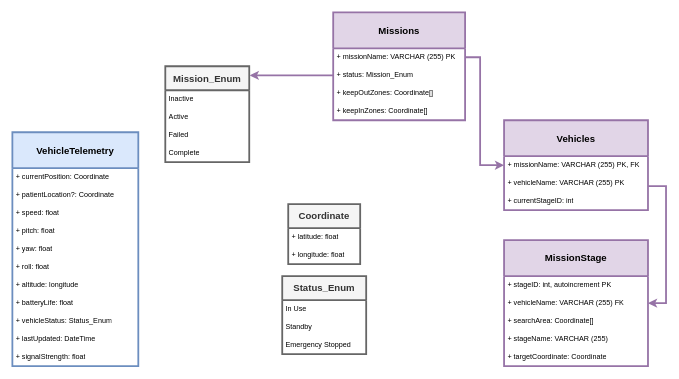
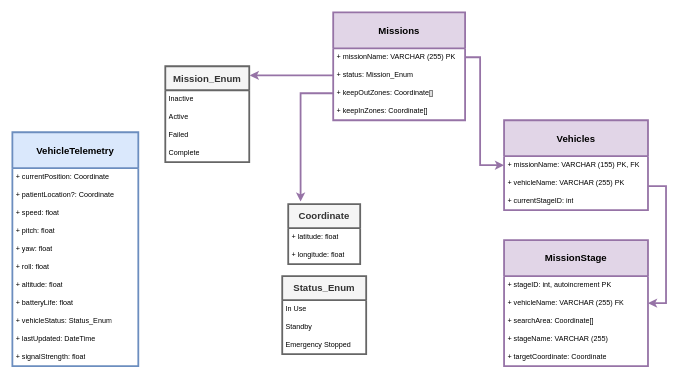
  <mxCell id="0" />
  <mxCell id="1" parent="0" />
  <mxCell id="2" value="&lt;font style=&quot;&quot; data-font-src=&quot;https://fonts.googleapis.com/css?family=Arial&quot;&gt;&lt;font style=&quot;font-size: 16px;&quot;&gt;VehicleTelemetry &lt;/font&gt;&lt;br&gt;&lt;/font&gt;" style="swimlane;fontStyle=1;childLayout=stackLayout;horizontal=1;startSize=60;horizontalStack=0;resizeParent=1;resizeParentMax=0;resizeLast=0;collapsible=1;marginBottom=0;whiteSpace=wrap;html=1;fontFamily=Arial;fontSource=https%3A%2F%2Ffonts.googleapis.com%2Fcss%3Ffamily%3DArial;fontSize=16;strokeWidth=3;fillColor=#dae8fc;strokeColor=#6c8ebf;" vertex="1" parent="1"><mxGeometry x="20" y="220" width="210" height="390" as="geometry" /></mxCell>
  <mxCell id="3" value="+ currentPosition: Coordinate" style="text;strokeColor=none;fillColor=none;align=left;verticalAlign=middle;spacingLeft=4;spacingRight=4;overflow=hidden;points=[[0,0.5],[1,0.5]];portConstraint=eastwest;rotatable=0;whiteSpace=wrap;html=1;fontFamily=Arial;fontSource=https%3A%2F%2Ffonts.googleapis.com%2Fcss%3Ffamily%3DArial;" vertex="1" parent="2"><mxGeometry y="60" width="210" height="30" as="geometry" /></mxCell>
  <mxCell id="4" value="+ patientLocation?: Coordinate" style="text;strokeColor=none;fillColor=none;align=left;verticalAlign=middle;spacingLeft=4;spacingRight=4;overflow=hidden;points=[[0,0.5],[1,0.5]];portConstraint=eastwest;rotatable=0;whiteSpace=wrap;html=1;fontFamily=Arial;fontSource=https%3A%2F%2Ffonts.googleapis.com%2Fcss%3Ffamily%3DArial;" vertex="1" parent="2"><mxGeometry y="90" width="210" height="30" as="geometry" /></mxCell>
  <mxCell id="5" value="+ speed: float" style="text;strokeColor=none;fillColor=none;align=left;verticalAlign=middle;spacingLeft=4;spacingRight=4;overflow=hidden;points=[[0,0.5],[1,0.5]];portConstraint=eastwest;rotatable=0;whiteSpace=wrap;html=1;fontFamily=Arial;fontSource=https%3A%2F%2Ffonts.googleapis.com%2Fcss%3Ffamily%3DArial;" vertex="1" parent="2"><mxGeometry y="120" width="210" height="30" as="geometry" /></mxCell>
  <mxCell id="6" value="+ pitch: float" style="text;strokeColor=none;fillColor=none;align=left;verticalAlign=middle;spacingLeft=4;spacingRight=4;overflow=hidden;points=[[0,0.5],[1,0.5]];portConstraint=eastwest;rotatable=0;whiteSpace=wrap;html=1;fontFamily=Arial;fontSource=https%3A%2F%2Ffonts.googleapis.com%2Fcss%3Ffamily%3DArial;" vertex="1" parent="2"><mxGeometry y="150" width="210" height="30" as="geometry" /></mxCell>
  <mxCell id="7" value="+ yaw: float" style="text;strokeColor=none;fillColor=none;align=left;verticalAlign=middle;spacingLeft=4;spacingRight=4;overflow=hidden;points=[[0,0.5],[1,0.5]];portConstraint=eastwest;rotatable=0;whiteSpace=wrap;html=1;fontFamily=Arial;fontSource=https%3A%2F%2Ffonts.googleapis.com%2Fcss%3Ffamily%3DArial;" vertex="1" parent="2"><mxGeometry y="180" width="210" height="30" as="geometry" /></mxCell>
  <mxCell id="8" value="+ roll: float" style="text;strokeColor=none;fillColor=none;align=left;verticalAlign=middle;spacingLeft=4;spacingRight=4;overflow=hidden;points=[[0,0.5],[1,0.5]];portConstraint=eastwest;rotatable=0;whiteSpace=wrap;html=1;fontFamily=Arial;fontSource=https%3A%2F%2Ffonts.googleapis.com%2Fcss%3Ffamily%3DArial;" vertex="1" parent="2"><mxGeometry y="210" width="210" height="30" as="geometry" /></mxCell>
- <mxCell id="9" value="+ altitude: longitude" style="text;strokeColor=none;fillColor=none;align=left;verticalAlign=middle;spacingLeft=4;spacingRight=4;overflow=hidden;points=[[0,0.5],[1,0.5]];portConstraint=eastwest;rotatable=0;whiteSpace=wrap;html=1;fontFamily=Arial;fontSource=https%3A%2F%2Ffonts.googleapis.com%2Fcss%3Ffamily%3DArial;" vertex="1" parent="2"><mxGeometry y="240" width="210" height="30" as="geometry" /></mxCell>
+ <mxCell id="9" value="+ altitude: float" style="text;strokeColor=none;fillColor=none;align=left;verticalAlign=middle;spacingLeft=4;spacingRight=4;overflow=hidden;points=[[0,0.5],[1,0.5]];portConstraint=eastwest;rotatable=0;whiteSpace=wrap;html=1;fontFamily=Arial;fontSource=https%3A%2F%2Ffonts.googleapis.com%2Fcss%3Ffamily%3DArial;" vertex="1" parent="2"><mxGeometry y="240" width="210" height="30" as="geometry" /></mxCell>
  <mxCell id="10" value="+ batteryLife: float" style="text;strokeColor=none;fillColor=none;align=left;verticalAlign=middle;spacingLeft=4;spacingRight=4;overflow=hidden;points=[[0,0.5],[1,0.5]];portConstraint=eastwest;rotatable=0;whiteSpace=wrap;html=1;fontFamily=Arial;fontSource=https%3A%2F%2Ffonts.googleapis.com%2Fcss%3Ffamily%3DArial;" vertex="1" parent="2"><mxGeometry y="270" width="210" height="30" as="geometry" /></mxCell>
  <mxCell id="11" value="+ vehicleStatus: Status_Enum" style="text;strokeColor=none;fillColor=none;align=left;verticalAlign=middle;spacingLeft=4;spacingRight=4;overflow=hidden;points=[[0,0.5],[1,0.5]];portConstraint=eastwest;rotatable=0;whiteSpace=wrap;html=1;fontFamily=Arial;fontSource=https%3A%2F%2Ffonts.googleapis.com%2Fcss%3Ffamily%3DArial;" vertex="1" parent="2"><mxGeometry y="300" width="210" height="30" as="geometry" /></mxCell>
  <mxCell id="12" value="+ lastUpdated: DateTime" style="text;strokeColor=none;fillColor=none;align=left;verticalAlign=middle;spacingLeft=4;spacingRight=4;overflow=hidden;points=[[0,0.5],[1,0.5]];portConstraint=eastwest;rotatable=0;whiteSpace=wrap;html=1;fontFamily=Arial;fontSource=https%3A%2F%2Ffonts.googleapis.com%2Fcss%3Ffamily%3DArial;" vertex="1" parent="2"><mxGeometry y="330" width="210" height="30" as="geometry" /></mxCell>
  <mxCell id="13" value="+ signalStrength: float" style="text;strokeColor=none;fillColor=none;align=left;verticalAlign=middle;spacingLeft=4;spacingRight=4;overflow=hidden;points=[[0,0.5],[1,0.5]];portConstraint=eastwest;rotatable=0;whiteSpace=wrap;html=1;fontFamily=Arial;fontSource=https%3A%2F%2Ffonts.googleapis.com%2Fcss%3Ffamily%3DArial;" vertex="1" parent="2"><mxGeometry y="360" width="210" height="30" as="geometry" /></mxCell>
  <mxCell id="14" value="&lt;font data-font-src=&quot;https://fonts.googleapis.com/css?family=Arial&quot;&gt;Vehicles&lt;/font&gt;" style="swimlane;fontStyle=1;childLayout=stackLayout;horizontal=1;startSize=60;horizontalStack=0;resizeParent=1;resizeParentMax=0;resizeLast=0;collapsible=1;marginBottom=0;whiteSpace=wrap;html=1;fontFamily=Arial;fontSource=https%3A%2F%2Ffonts.googleapis.com%2Fcss%3Ffamily%3DArial;fontSize=16;strokeWidth=3;fillColor=#e1d5e7;strokeColor=#9673a6;" vertex="1" parent="1"><mxGeometry x="839.92" y="200" width="240" height="150" as="geometry" /></mxCell>
- <mxCell id="15" value="+ missionName: VARCHAR (255) PK, FK" style="text;strokeColor=none;fillColor=none;align=left;verticalAlign=middle;spacingLeft=4;spacingRight=4;overflow=hidden;points=[[0,0.5],[1,0.5]];portConstraint=eastwest;rotatable=0;whiteSpace=wrap;html=1;fontFamily=Arial;fontSource=https%3A%2F%2Ffonts.googleapis.com%2Fcss%3Ffamily%3DArial;" vertex="1" parent="14"><mxGeometry y="60" width="240" height="30" as="geometry" /></mxCell>
+ <mxCell id="15" value="+ missionName: VARCHAR (155) PK, FK" style="text;strokeColor=none;fillColor=none;align=left;verticalAlign=middle;spacingLeft=4;spacingRight=4;overflow=hidden;points=[[0,0.5],[1,0.5]];portConstraint=eastwest;rotatable=0;whiteSpace=wrap;html=1;fontFamily=Arial;fontSource=https%3A%2F%2Ffonts.googleapis.com%2Fcss%3Ffamily%3DArial;" vertex="1" parent="14"><mxGeometry y="60" width="240" height="30" as="geometry" /></mxCell>
  <mxCell id="16" value="+ vehicleName: VARCHAR (255) PK" style="text;strokeColor=none;fillColor=none;align=left;verticalAlign=middle;spacingLeft=4;spacingRight=4;overflow=hidden;points=[[0,0.5],[1,0.5]];portConstraint=eastwest;rotatable=0;whiteSpace=wrap;html=1;fontFamily=Arial;fontSource=https%3A%2F%2Ffonts.googleapis.com%2Fcss%3Ffamily%3DArial;" vertex="1" parent="14"><mxGeometry y="90" width="240" height="30" as="geometry" /></mxCell>
  <mxCell id="17" value="&lt;div&gt;+ currentStageID: int&lt;br&gt;&lt;/div&gt;" style="text;strokeColor=none;fillColor=none;align=left;verticalAlign=middle;spacingLeft=4;spacingRight=4;overflow=hidden;points=[[0,0.5],[1,0.5]];portConstraint=eastwest;rotatable=0;whiteSpace=wrap;html=1;fontFamily=Arial;fontSource=https%3A%2F%2Ffonts.googleapis.com%2Fcss%3Ffamily%3DArial;" vertex="1" parent="14"><mxGeometry y="120" width="240" height="30" as="geometry" /></mxCell>
  <mxCell id="18" value="&lt;font style=&quot;&quot;&gt;&lt;font style=&quot;font-size: 16px;&quot;&gt;Coordinate&lt;/font&gt;&lt;br&gt;&lt;/font&gt;" style="swimlane;fontStyle=1;childLayout=stackLayout;horizontal=1;startSize=40;horizontalStack=0;resizeParent=1;resizeParentMax=0;resizeLast=0;collapsible=1;marginBottom=0;whiteSpace=wrap;html=1;fontFamily=Arial;fontSource=https%3A%2F%2Ffonts.googleapis.com%2Fcss%3Ffamily%3DArial;fontSize=16;strokeWidth=3;fillColor=#f5f5f5;fontColor=#333333;strokeColor=#666666;" vertex="1" parent="1"><mxGeometry x="480" y="340" width="120" height="100" as="geometry" /></mxCell>
  <mxCell id="19" value="+ latitude: float" style="text;strokeColor=none;fillColor=none;align=left;verticalAlign=middle;spacingLeft=4;spacingRight=4;overflow=hidden;points=[[0,0.5],[1,0.5]];portConstraint=eastwest;rotatable=0;whiteSpace=wrap;html=1;fontFamily=Arial;fontSource=https%3A%2F%2Ffonts.googleapis.com%2Fcss%3Ffamily%3DArial;" vertex="1" parent="18"><mxGeometry y="40" width="120" height="30" as="geometry" /></mxCell>
  <mxCell id="20" value="+ longitude: float" style="text;strokeColor=none;fillColor=none;align=left;verticalAlign=middle;spacingLeft=4;spacingRight=4;overflow=hidden;points=[[0,0.5],[1,0.5]];portConstraint=eastwest;rotatable=0;whiteSpace=wrap;html=1;fontFamily=Arial;fontSource=https%3A%2F%2Ffonts.googleapis.com%2Fcss%3Ffamily%3DArial;" vertex="1" parent="18"><mxGeometry y="70" width="120" height="30" as="geometry" /></mxCell>
+ <mxCell id="21" style="edgeStyle=orthogonalEdgeStyle;rounded=0;orthogonalLoop=1;jettySize=auto;html=1;exitX=0;exitY=0.5;exitDx=0;exitDy=0;fillColor=#e1d5e7;strokeColor=#9673a6;strokeWidth=3;entryX=0.172;entryY=-0.044;entryDx=0;entryDy=0;entryPerimeter=0;" edge="1" parent="1" source="25" target="18"><mxGeometry relative="1" as="geometry"><Array as="points"><mxPoint x="501" y="155" /></Array><mxPoint x="550" y="245" as="targetPoint" /><mxPoint x="549.92" y="50" as="sourcePoint" /></mxGeometry></mxCell>
  <mxCell id="22" value="&lt;font style=&quot;&quot; data-font-src=&quot;https://fonts.googleapis.com/css?family=Arial&quot;&gt;Missions&lt;/font&gt;" style="swimlane;fontStyle=1;childLayout=stackLayout;horizontal=1;startSize=60;horizontalStack=0;resizeParent=1;resizeParentMax=0;resizeLast=0;collapsible=1;marginBottom=0;whiteSpace=wrap;html=1;fontFamily=Arial;fontSource=https%3A%2F%2Ffonts.googleapis.com%2Fcss%3Ffamily%3DArial;fontSize=16;strokeWidth=3;fillColor=#e1d5e7;strokeColor=#9673a6;" vertex="1" parent="1"><mxGeometry x="555" y="20" width="219.92" height="180" as="geometry" /></mxCell>
  <mxCell id="23" value="+ missionName: VARCHAR (255) PK" style="text;strokeColor=none;fillColor=none;align=left;verticalAlign=middle;spacingLeft=4;spacingRight=4;overflow=hidden;points=[[0,0.5],[1,0.5]];portConstraint=eastwest;rotatable=0;whiteSpace=wrap;html=1;fontFamily=Arial;fontSource=https%3A%2F%2Ffonts.googleapis.com%2Fcss%3Ffamily%3DArial;" vertex="1" parent="22"><mxGeometry y="60" width="219.92" height="30" as="geometry" /></mxCell>
  <mxCell id="24" value="+ status: Mission_Enum" style="text;strokeColor=none;fillColor=none;align=left;verticalAlign=middle;spacingLeft=4;spacingRight=4;overflow=hidden;points=[[0,0.5],[1,0.5]];portConstraint=eastwest;rotatable=0;whiteSpace=wrap;html=1;fontFamily=Arial;fontSource=https%3A%2F%2Ffonts.googleapis.com%2Fcss%3Ffamily%3DArial;" vertex="1" parent="22"><mxGeometry y="90" width="219.92" height="30" as="geometry" /></mxCell>
  <mxCell id="25" value="+ keepOutZones: Coordinate[]" style="text;strokeColor=none;fillColor=none;align=left;verticalAlign=middle;spacingLeft=4;spacingRight=4;overflow=hidden;points=[[0,0.5],[1,0.5]];portConstraint=eastwest;rotatable=0;whiteSpace=wrap;html=1;fontFamily=Arial;fontSource=https%3A%2F%2Ffonts.googleapis.com%2Fcss%3Ffamily%3DArial;" vertex="1" parent="22"><mxGeometry y="120" width="219.92" height="30" as="geometry" /></mxCell>
  <mxCell id="26" value="+ keepInZones: Coordinate[]" style="text;strokeColor=none;fillColor=none;align=left;verticalAlign=middle;spacingLeft=4;spacingRight=4;overflow=hidden;points=[[0,0.5],[1,0.5]];portConstraint=eastwest;rotatable=0;whiteSpace=wrap;html=1;fontFamily=Arial;fontSource=https%3A%2F%2Ffonts.googleapis.com%2Fcss%3Ffamily%3DArial;" vertex="1" parent="22"><mxGeometry y="150" width="219.92" height="30" as="geometry" /></mxCell>
  <mxCell id="27" value="&lt;font style=&quot;&quot; data-font-src=&quot;https://fonts.googleapis.com/css?family=Arial&quot;&gt;MissionStage&lt;br&gt;&lt;/font&gt;" style="swimlane;fontStyle=1;childLayout=stackLayout;horizontal=1;startSize=60;horizontalStack=0;resizeParent=1;resizeParentMax=0;resizeLast=0;collapsible=1;marginBottom=0;whiteSpace=wrap;html=1;fontFamily=Arial;fontSource=https%3A%2F%2Ffonts.googleapis.com%2Fcss%3Ffamily%3DArial;fontSize=16;strokeWidth=3;fillColor=#e1d5e7;strokeColor=#9673a6;" vertex="1" parent="1"><mxGeometry x="839.92" y="400" width="240" height="210" as="geometry" /></mxCell>
  <mxCell id="28" value="+ stageID: int, autoincrement PK" style="text;strokeColor=none;fillColor=none;align=left;verticalAlign=middle;spacingLeft=4;spacingRight=4;overflow=hidden;points=[[0,0.5],[1,0.5]];portConstraint=eastwest;rotatable=0;whiteSpace=wrap;html=1;fontFamily=Arial;fontSource=https%3A%2F%2Ffonts.googleapis.com%2Fcss%3Ffamily%3DArial;" vertex="1" parent="27"><mxGeometry y="60" width="240" height="30" as="geometry" /></mxCell>
  <mxCell id="29" value="+ vehicleName: VARCHAR (255) FK" style="text;strokeColor=none;fillColor=none;align=left;verticalAlign=middle;spacingLeft=4;spacingRight=4;overflow=hidden;points=[[0,0.5],[1,0.5]];portConstraint=eastwest;rotatable=0;whiteSpace=wrap;html=1;fontFamily=Arial;fontSource=https%3A%2F%2Ffonts.googleapis.com%2Fcss%3Ffamily%3DArial;" vertex="1" parent="27"><mxGeometry y="90" width="240" height="30" as="geometry" /></mxCell>
  <mxCell id="30" value="+ searchArea: Coordinate[]" style="text;strokeColor=none;fillColor=none;align=left;verticalAlign=middle;spacingLeft=4;spacingRight=4;overflow=hidden;points=[[0,0.5],[1,0.5]];portConstraint=eastwest;rotatable=0;whiteSpace=wrap;html=1;fontFamily=Arial;fontSource=https%3A%2F%2Ffonts.googleapis.com%2Fcss%3Ffamily%3DArial;" vertex="1" parent="27"><mxGeometry y="120" width="240" height="30" as="geometry" /></mxCell>
  <mxCell id="31" value="+ stageName: VARCHAR (255)" style="text;strokeColor=none;fillColor=none;align=left;verticalAlign=middle;spacingLeft=4;spacingRight=4;overflow=hidden;points=[[0,0.5],[1,0.5]];portConstraint=eastwest;rotatable=0;whiteSpace=wrap;html=1;fontFamily=Arial;fontSource=https%3A%2F%2Ffonts.googleapis.com%2Fcss%3Ffamily%3DArial;" vertex="1" parent="27"><mxGeometry y="150" width="240" height="30" as="geometry" /></mxCell>
  <mxCell id="32" value="+ targetCoordinate: Coordinate" style="text;strokeColor=none;fillColor=none;align=left;verticalAlign=middle;spacingLeft=4;spacingRight=4;overflow=hidden;points=[[0,0.5],[1,0.5]];portConstraint=eastwest;rotatable=0;whiteSpace=wrap;html=1;fontFamily=Arial;fontSource=https%3A%2F%2Ffonts.googleapis.com%2Fcss%3Ffamily%3DArial;" vertex="1" parent="27"><mxGeometry y="180" width="240" height="30" as="geometry" /></mxCell>
  <mxCell id="33" value="&lt;font style=&quot;&quot;&gt;&lt;font style=&quot;font-size: 16px;&quot;&gt;Status_Enum&lt;/font&gt;&lt;br&gt;&lt;/font&gt;" style="swimlane;fontStyle=1;childLayout=stackLayout;horizontal=1;startSize=40;horizontalStack=0;resizeParent=1;resizeParentMax=0;resizeLast=0;collapsible=1;marginBottom=0;whiteSpace=wrap;html=1;fontFamily=Arial;fontSource=https%3A%2F%2Ffonts.googleapis.com%2Fcss%3Ffamily%3DArial;fontSize=16;strokeWidth=3;fillColor=#f5f5f5;fontColor=#333333;strokeColor=#666666;" vertex="1" parent="1"><mxGeometry x="470" y="460" width="140" height="130" as="geometry" /></mxCell>
  <mxCell id="34" value="In Use" style="text;strokeColor=none;fillColor=none;align=left;verticalAlign=middle;spacingLeft=4;spacingRight=4;overflow=hidden;points=[[0,0.5],[1,0.5]];portConstraint=eastwest;rotatable=0;whiteSpace=wrap;html=1;fontFamily=Arial;fontSource=https%3A%2F%2Ffonts.googleapis.com%2Fcss%3Ffamily%3DArial;" vertex="1" parent="33"><mxGeometry y="40" width="140" height="30" as="geometry" /></mxCell>
  <mxCell id="35" value="Standby" style="text;strokeColor=none;fillColor=none;align=left;verticalAlign=middle;spacingLeft=4;spacingRight=4;overflow=hidden;points=[[0,0.5],[1,0.5]];portConstraint=eastwest;rotatable=0;whiteSpace=wrap;html=1;fontFamily=Arial;fontSource=https%3A%2F%2Ffonts.googleapis.com%2Fcss%3Ffamily%3DArial;" vertex="1" parent="33"><mxGeometry y="70" width="140" height="30" as="geometry" /></mxCell>
  <mxCell id="36" value="Emergency Stopped" style="text;strokeColor=none;fillColor=none;align=left;verticalAlign=middle;spacingLeft=4;spacingRight=4;overflow=hidden;points=[[0,0.5],[1,0.5]];portConstraint=eastwest;rotatable=0;whiteSpace=wrap;html=1;fontFamily=Arial;fontSource=https%3A%2F%2Ffonts.googleapis.com%2Fcss%3Ffamily%3DArial;" vertex="1" parent="33"><mxGeometry y="100" width="140" height="30" as="geometry" /></mxCell>
  <mxCell id="37" style="edgeStyle=orthogonalEdgeStyle;rounded=0;orthogonalLoop=1;jettySize=auto;html=1;entryX=1;entryY=0.5;entryDx=0;entryDy=0;strokeWidth=3;fillColor=#e1d5e7;strokeColor=#9673a6;" edge="1" parent="1" target="29"><mxGeometry relative="1" as="geometry"><Array as="points"><mxPoint x="1080" y="310" /><mxPoint x="1110" y="310" /><mxPoint x="1110" y="505" /></Array><mxPoint x="1080" y="310" as="sourcePoint" /></mxGeometry></mxCell>
  <mxCell id="38" value="&lt;font style=&quot;&quot; data-font-src=&quot;https://fonts.googleapis.com/css?family=Arial&quot;&gt;&lt;font style=&quot;font-size: 16px;&quot;&gt;Mission_Enum&lt;/font&gt;&lt;br&gt;&lt;/font&gt;" style="swimlane;fontStyle=1;childLayout=stackLayout;horizontal=1;startSize=40;horizontalStack=0;resizeParent=1;resizeParentMax=0;resizeLast=0;collapsible=1;marginBottom=0;whiteSpace=wrap;html=1;fontFamily=Arial;fontSource=https%3A%2F%2Ffonts.googleapis.com%2Fcss%3Ffamily%3DArial;fontSize=16;strokeWidth=3;fillColor=#f5f5f5;fontColor=#333333;strokeColor=#666666;" vertex="1" parent="1"><mxGeometry x="275" y="110" width="140" height="160" as="geometry" /></mxCell>
  <mxCell id="39" value="Inactive" style="text;strokeColor=none;fillColor=none;align=left;verticalAlign=middle;spacingLeft=4;spacingRight=4;overflow=hidden;points=[[0,0.5],[1,0.5]];portConstraint=eastwest;rotatable=0;whiteSpace=wrap;html=1;fontFamily=Arial;fontSource=https%3A%2F%2Ffonts.googleapis.com%2Fcss%3Ffamily%3DArial;" vertex="1" parent="38"><mxGeometry y="40" width="140" height="30" as="geometry" /></mxCell>
  <mxCell id="40" value="Active" style="text;strokeColor=none;fillColor=none;align=left;verticalAlign=middle;spacingLeft=4;spacingRight=4;overflow=hidden;points=[[0,0.5],[1,0.5]];portConstraint=eastwest;rotatable=0;whiteSpace=wrap;html=1;fontFamily=Arial;fontSource=https%3A%2F%2Ffonts.googleapis.com%2Fcss%3Ffamily%3DArial;" vertex="1" parent="38"><mxGeometry y="70" width="140" height="30" as="geometry" /></mxCell>
  <mxCell id="41" value="Failed" style="text;strokeColor=none;fillColor=none;align=left;verticalAlign=middle;spacingLeft=4;spacingRight=4;overflow=hidden;points=[[0,0.5],[1,0.5]];portConstraint=eastwest;rotatable=0;whiteSpace=wrap;html=1;fontFamily=Arial;fontSource=https%3A%2F%2Ffonts.googleapis.com%2Fcss%3Ffamily%3DArial;" vertex="1" parent="38"><mxGeometry y="100" width="140" height="30" as="geometry" /></mxCell>
  <mxCell id="42" value="Complete" style="text;strokeColor=none;fillColor=none;align=left;verticalAlign=middle;spacingLeft=4;spacingRight=4;overflow=hidden;points=[[0,0.5],[1,0.5]];portConstraint=eastwest;rotatable=0;whiteSpace=wrap;html=1;fontFamily=Arial;fontSource=https%3A%2F%2Ffonts.googleapis.com%2Fcss%3Ffamily%3DArial;" vertex="1" parent="38"><mxGeometry y="130" width="140" height="30" as="geometry" /></mxCell>
  <mxCell id="43" style="edgeStyle=orthogonalEdgeStyle;rounded=0;orthogonalLoop=1;jettySize=auto;html=1;strokeWidth=3;exitX=0;exitY=0.5;exitDx=0;exitDy=0;entryX=1.006;entryY=0.095;entryDx=0;entryDy=0;entryPerimeter=0;fillColor=#e1d5e7;strokeColor=#9673a6;" edge="1" parent="1" source="24" target="38"><mxGeometry relative="1" as="geometry"><mxPoint x="450" y="0" as="targetPoint" /><Array as="points"><mxPoint x="415" y="125" /><mxPoint x="415" y="125" /></Array><mxPoint x="570" y="189" as="sourcePoint" /></mxGeometry></mxCell>
  <mxCell id="44" style="edgeStyle=orthogonalEdgeStyle;rounded=0;orthogonalLoop=1;jettySize=auto;html=1;exitX=1;exitY=0.5;exitDx=0;exitDy=0;fillColor=#e1d5e7;strokeColor=#9673a6;strokeWidth=3;entryX=0;entryY=0.5;entryDx=0;entryDy=0;" edge="1" parent="1" source="23" target="14"><mxGeometry relative="1" as="geometry"><Array as="points"><mxPoint x="800" y="95" /><mxPoint x="800" y="275" /></Array><mxPoint x="820.94" y="326" as="targetPoint" /><mxPoint x="869.86" y="40" as="sourcePoint" /></mxGeometry></mxCell>
